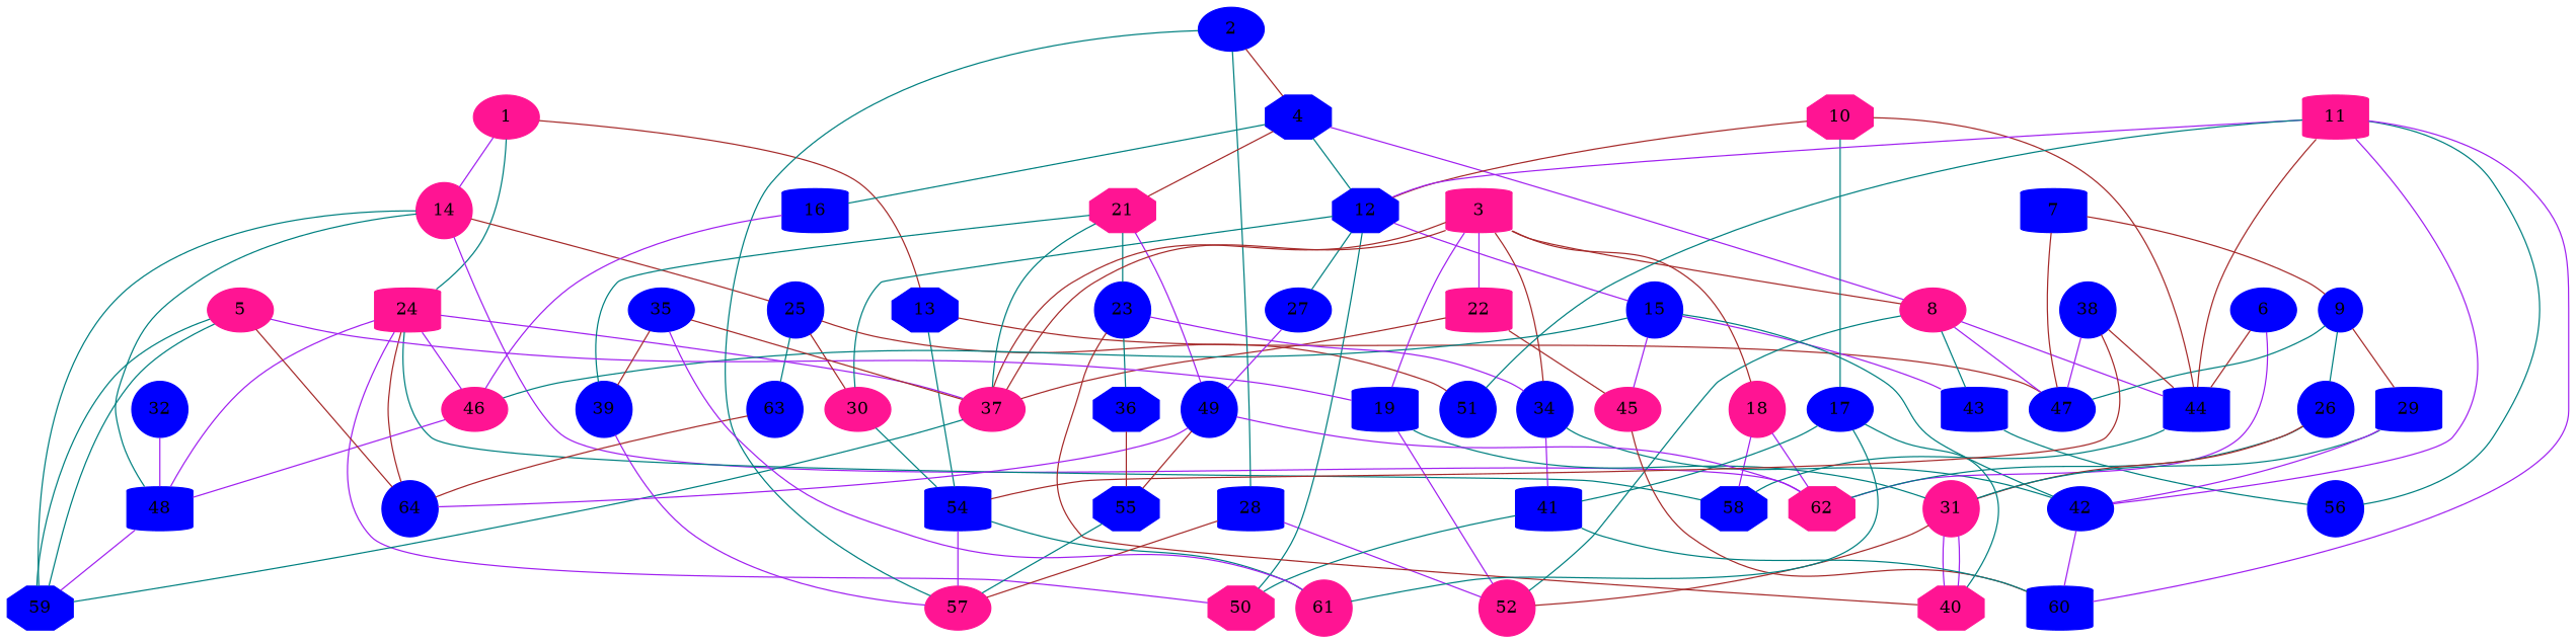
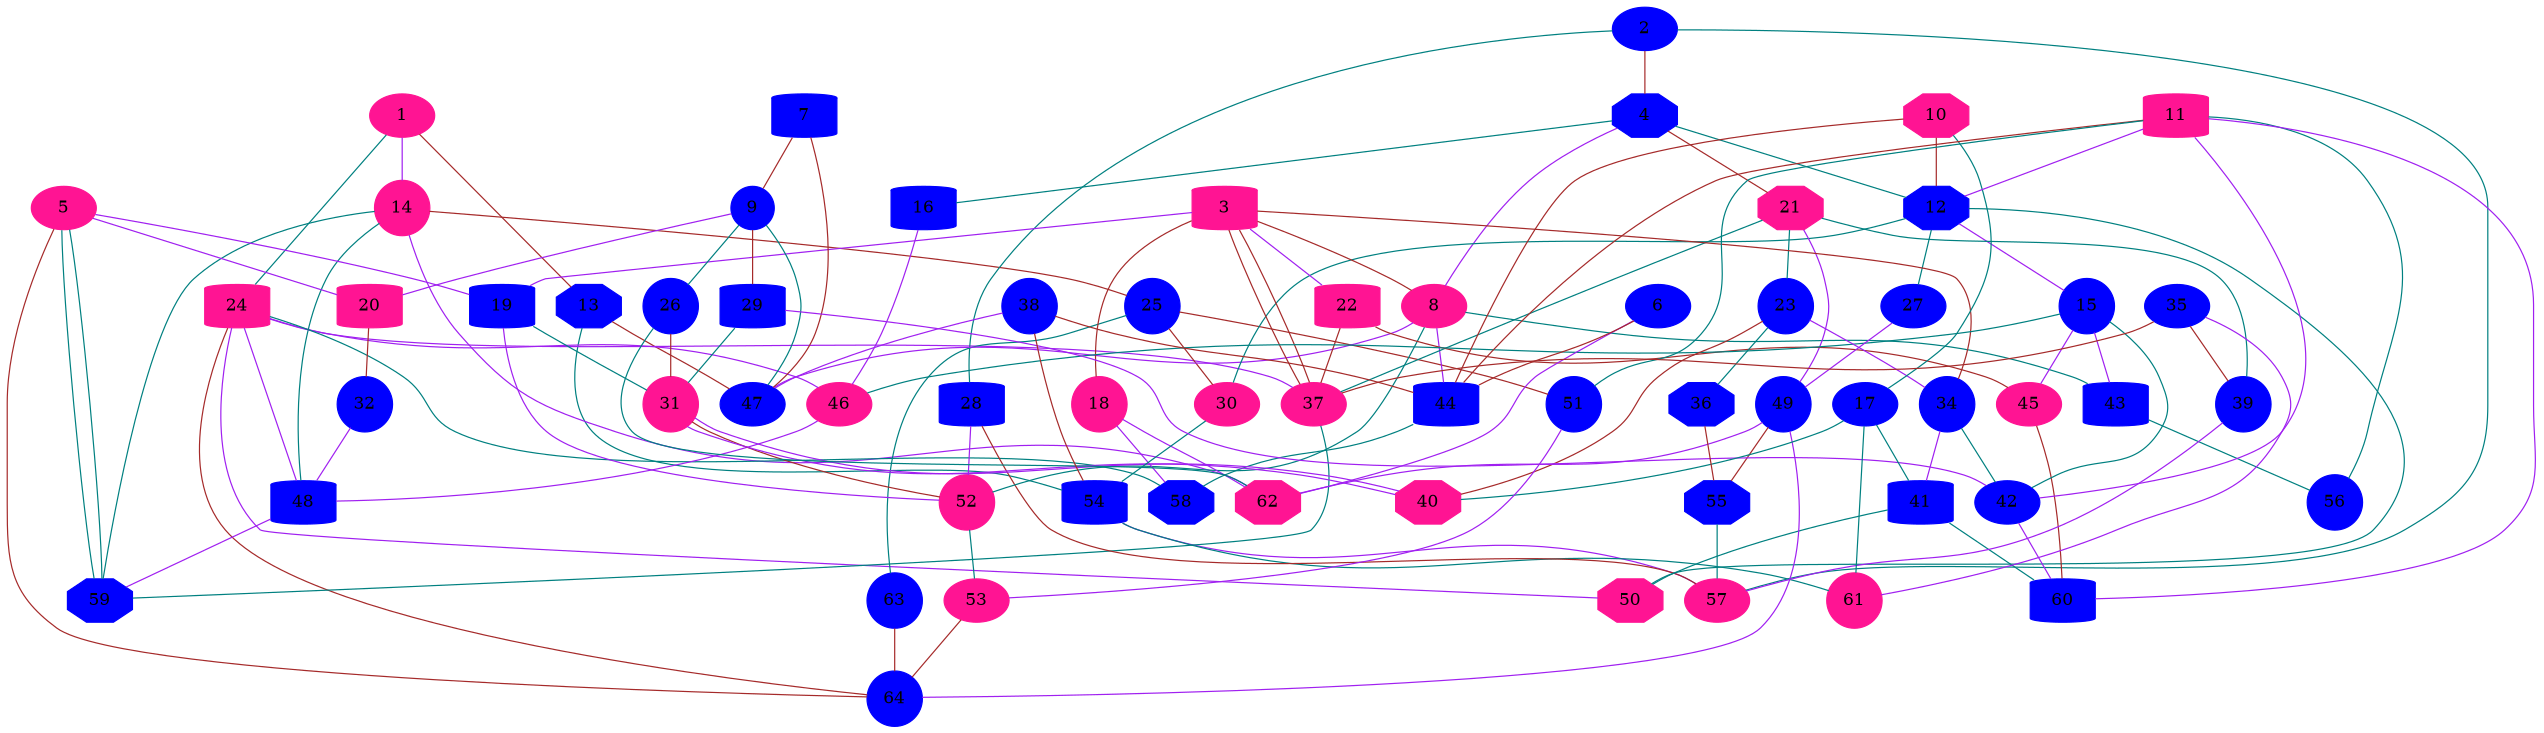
  graph {
    node [color=blue shape=circle style=filled]
    edge [color=purple]
    1 [color=deeppink shape=ellipse]
    13 [shape=octagon]
    14 [color=deeppink]
    24 [color=deeppink shape=cylinder]
    47 [shape=ellipse]
    54 [shape=cylinder]
    59 [shape=octagon]
    62 [color=deeppink shape=octagon]
    25
    48 [shape=cylinder]
    37 [color=deeppink shape=ellipse]
    64
    50 [color=deeppink shape=octagon]
    46 [color=deeppink shape=ellipse]
    58 [shape=octagon]
    2 [shape=ellipse]
    4 [shape=octagon]
    28 [shape=cylinder]
    57 [color=deeppink shape=ellipse]
    8 [color=deeppink shape=ellipse]
    12 [shape=octagon]
    16 [shape=cylinder]
    21 [color=deeppink shape=octagon]
    52 [color=deeppink]
    3 [color=deeppink shape=cylinder]
    18 [color=deeppink]
    19 [shape=cylinder]
    22 [color=deeppink shape=cylinder]
    34
    44 [shape=cylinder]
    43 [shape=cylinder]
    31 [color=deeppink]
    45 [color=deeppink shape=ellipse]
    42 [shape=ellipse]
    41 [shape=cylinder]
    15
    27 [shape=ellipse]
    30 [color=deeppink shape=ellipse]
    23
    39
    49
    5 [color=deeppink shape=ellipse]
+   20 [color=deeppink shape=cylinder]
    32
    6 [shape=ellipse]
    7 [shape=cylinder]
    9
    26
    29 [shape=cylinder]
    56
+   53 [color=deeppink shape=ellipse]
    10 [color=deeppink shape=octagon]
    17 [shape=ellipse]
    40 [color=deeppink shape=octagon]
    61 [color=deeppink]
    11 [color=deeppink shape=cylinder]
    51
    60 [shape=cylinder]
    63
    36 [shape=octagon]
    55 [shape=octagon]
    35 [shape=ellipse]
    38
    1 -- 13 [color=brown]
    1 -- 14
    1 -- 24 [color=teal]
    13 -- 47 [color=brown]
    13 -- 54 [color=teal]
    14 -- 59 [color=teal]
    14 -- 62
    14 -- 25 [color=brown]
    14 -- 48 [color=teal]
    24 -- 48
    24 -- 37
    24 -- 64 [color=brown]
    24 -- 50
    24 -- 46
    24 -- 58 [color=teal]
    54 -- 57
    54 -- 61 [color=teal]
    25 -- 30 [color=brown]
    25 -- 51 [color=brown]
    25 -- 63 [color=teal]
    48 -- 59
    37 -- 59 [color=teal]
    46 -- 48
    2 -- 4 [color=brown]
    2 -- 28 [color=teal]
    2 -- 57 [color=teal]
    4 -- 8
    4 -- 12 [color=teal]
    4 -- 16 [color=teal]
    4 -- 21 [color=brown]
    28 -- 57 [color=brown]
    28 -- 52
    8 -- 47
    8 -- 52 [color=teal]
    8 -- 44
    8 -- 43 [color=teal]
    12 -- 50 [color=teal]
    12 -- 15
    12 -- 27 [color=teal]
    12 -- 30 [color=teal]
    16 -- 46
    21 -- 37 [color=teal]
    21 -- 23 [color=teal]
    21 -- 39 [color=teal]
    21 -- 49
+   52 -- 53 [color=teal]
    3 -- 37 [color=brown]
    3 -- 37 [color=brown]
    3 -- 8 [color=brown]
    3 -- 18 [color=brown]
    3 -- 19
    3 -- 22
    3 -- 34 [color=brown]
    18 -- 62
    18 -- 58
    19 -- 52
    19 -- 31 [color=teal]
    22 -- 37 [color=brown]
    22 -- 45 [color=brown]
    34 -- 42 [color=teal]
    34 -- 41
    44 -- 58 [color=teal]
    43 -- 56 [color=teal]
    31 -- 52 [color=brown]
    31 -- 40
    31 -- 40
    45 -- 60 [color=brown]
    42 -- 60
    41 -- 50 [color=teal]
    41 -- 60 [color=teal]
    15 -- 46 [color=teal]
    15 -- 43
    15 -- 45
    15 -- 42 [color=teal]
    27 -- 49
    30 -- 54 [color=teal]
    23 -- 34
    23 -- 40 [color=brown]
    23 -- 36 [color=teal]
    39 -- 57
    49 -- 62
    49 -- 64
    49 -- 55 [color=brown]
    5 -- 59 [color=teal]
    5 -- 59 [color=teal]
    5 -- 64 [color=brown]
    5 -- 19
+   5 -- 20
+   20 -- 32 [color=brown]
    32 -- 48
    6 -- 62
    6 -- 44 [color=brown]
    7 -- 47 [color=brown]
    7 -- 9 [color=brown]
    9 -- 47 [color=teal]
+   9 -- 20
    9 -- 26 [color=teal]
    9 -- 29 [color=brown]
    26 -- 62 [color=teal]
    26 -- 31 [color=brown]
    29 -- 31 [color=teal]
    29 -- 42
+   53 -- 64 [color=brown]
    10 -- 12 [color=brown]
    10 -- 44 [color=brown]
    10 -- 17 [color=teal]
    17 -- 41 [color=teal]
    17 -- 40 [color=teal]
    17 -- 61 [color=teal]
    11 -- 12
    11 -- 44 [color=brown]
    11 -- 42
    11 -- 56 [color=teal]
    11 -- 51 [color=teal]
    11 -- 60
+   51 -- 53
    63 -- 64 [color=brown]
    36 -- 55 [color=brown]
    55 -- 57 [color=teal]
    35 -- 37 [color=brown]
    35 -- 39 [color=brown]
    35 -- 61
    38 -- 47
    38 -- 54 [color=brown]
    38 -- 44 [color=brown]
  }
